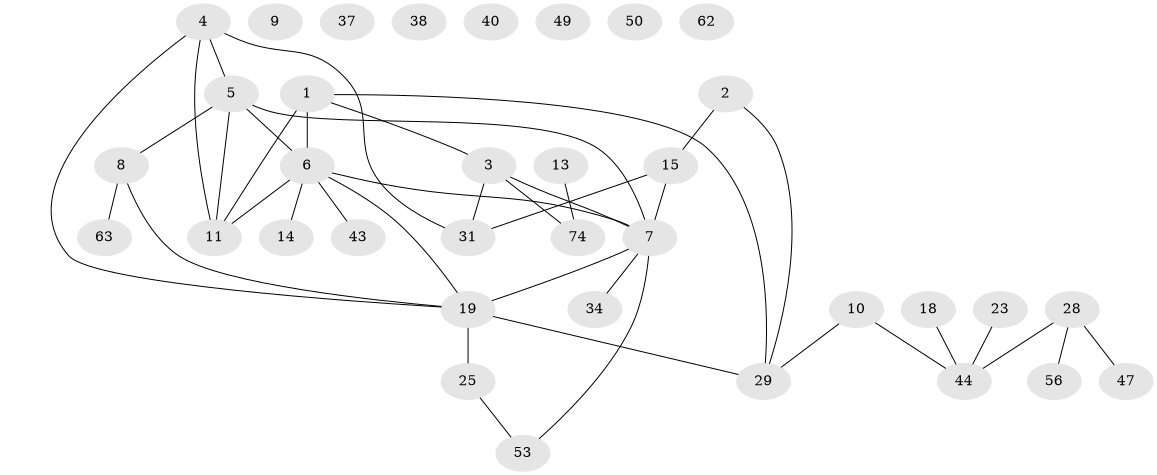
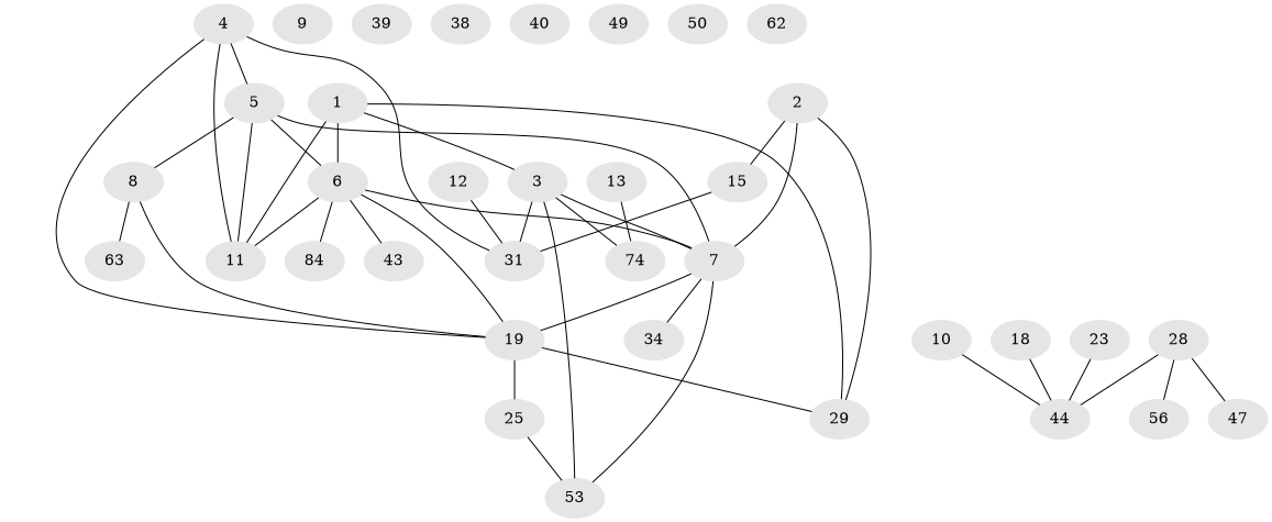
  graph {
    node [color=gray90 style=filled]
    1 [super="+54+35+21"]
    3 [super="+73+58+27+24"]
    6 [super="+16"]
    11 [super="+26"]
    29 [super="+33"]
    7 [super="+22+46"]
    31
    53 [super="+59"]
    74
    19 [super="+70+42+41"]
-   14
+   14 [label=84]
    43 [super="+52"]
    34
    2
    15 [super="+67"]
    4 [super="+17"]
    5 [super="+45+39"]
    8 [super="+20"]
    25 [super="+30+51"]
    63 [super="+64"]
    44 [super="+66+55"]
    9 [super="+60"]
    10
+   12
    13
    18
    23
    28
    47 [super="+71"]
    56
-   37
+   37 [label=39]
    38
    40
    49
    50
    62
    1 -- 3
    1 -- 6
    1 -- 11 [weight=2]
    1 -- 29
    3 -- 7
    3 -- 31
+   3 -- 53 [weight=2]
    3 -- 74
    6 -- 11 [weight=2]
    6 -- 7
    6 -- 19
    6 -- 14
    6 -- 43
    7 -- 53
    7 -- 19 [weight=2]
    7 -- 34
    19 -- 29 [weight=2]
    19 -- 25
    2 -- 29
-   15 -- 7
+   2 -- 7
    2 -- 15
    15 -- 31
    4 -- 11
    4 -- 31
    4 -- 19
    4 -- 5
    5 -- 6
    5 -- 11 [weight=2]
    5 -- 7
    5 -- 8
    8 -- 19
    8 -- 63
    25 -- 53
-   10 -- 29
    10 -- 44
+   12 -- 31
    13 -- 74
    18 -- 44
    23 -- 44
    28 -- 44
    28 -- 47
    28 -- 56
  }
